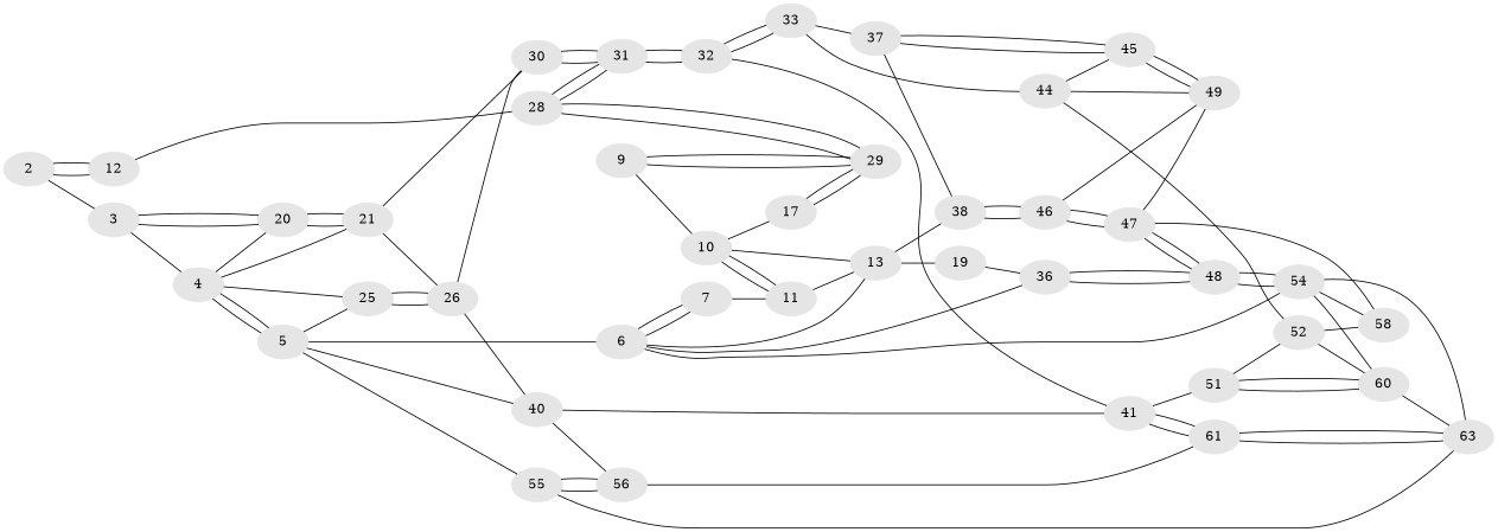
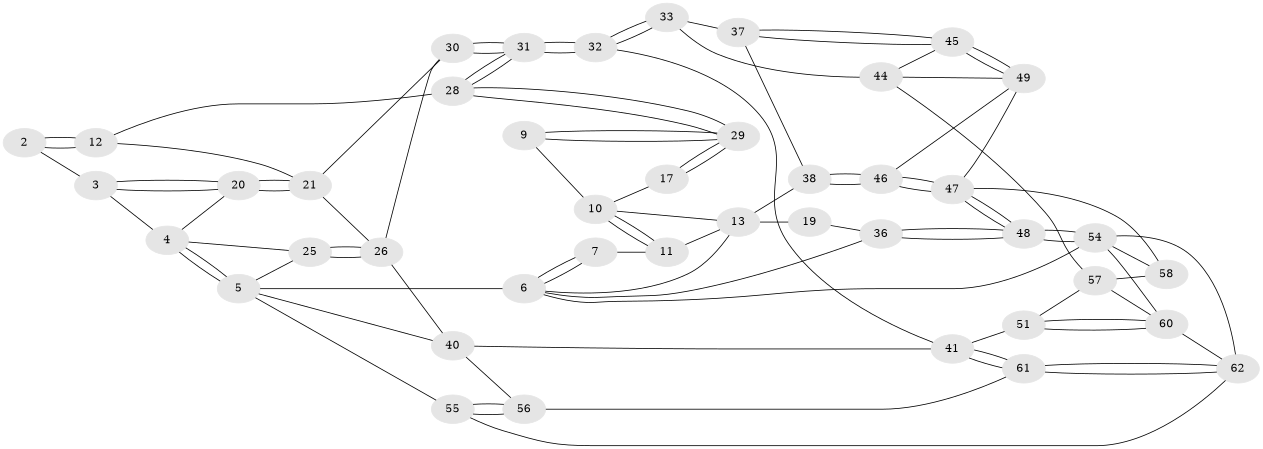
  graph {
    rankdir=LR
    node [color=gray90 style=filled]
    12 [super="+22"]
    2
    3
    10 [super="+16"]
    9
    29
    21 [super="+27"]
    28
    4 [super="+23"]
    20
    5 [super="+24"]
    25
    6 [super="+15"]
    40 [super="+43"]
    55
    26 [super="+39"]
    7
    13 [super="+14"]
    36
    54 [super="+64"]
    41 [super="+42"]
    56 [super="+65"]
-   62 [label=63]
+   62
    11
    19 [super="+35"]
    38
    48
    58
    60 [super="+63"]
    17
    30
    31
    33 [super="+34"]
    37
    44 [super="+53"]
    46
    32
    51
    61
    45
    49 [super="+50"]
-   52 [super="+57"]
+   52 [super="+57" label=57]
    47 [super="+59"]
-   4 -- 21
+   12 -- 21
    12 -- 28
    2 -- 12
    2 -- 12
    2 -- 3
    3 -- 4
    3 -- 20
    3 -- 20
    10 -- 13
    10 -- 11
    10 -- 11
    10 -- 17
    9 -- 10
    9 -- 29
    9 -- 29
    21 -- 26
    21 -- 30
    28 -- 29
    28 -- 29
    28 -- 31
    28 -- 31
    4 -- 20
    4 -- 5
    4 -- 5
    4 -- 25
    20 -- 21
    20 -- 21
    5 -- 25
    5 -- 6
    5 -- 40
    5 -- 55
    25 -- 26
    25 -- 26
    6 -- 7
    6 -- 7
    6 -- 13
    6 -- 36
    6 -- 54
    40 -- 41
    40 -- 56
    55 -- 56 [weight=2]
    55 -- 56
    55 -- 62
    26 -- 40
    26 -- 30
    7 -- 11
    13 -- 19
    13 -- 38
    36 -- 48
    36 -- 48
    54 -- 62
    54 -- 58
    54 -- 60
    41 -- 51
    41 -- 61
    41 -- 61
    56 -- 61
    11 -- 13
    19 -- 36
    38 -- 46
    38 -- 46
    48 -- 54
    48 -- 54
    60 -- 62
    17 -- 29
    17 -- 29
    30 -- 31
    30 -- 31
    31 -- 32
    31 -- 32
    33 -- 37
    33 -- 44
    37 -- 38
    37 -- 45
    37 -- 45
    44 -- 45
    44 -- 49
    44 -- 52
    46 -- 49
    46 -- 47
    46 -- 47
    32 -- 41
    32 -- 33
    32 -- 33
    51 -- 60
    51 -- 60
    51 -- 52
    61 -- 62
    61 -- 62
    45 -- 49
    45 -- 49
    52 -- 58
    52 -- 60
    47 -- 48
    47 -- 48
    47 -- 58
    47 -- 49
  }
